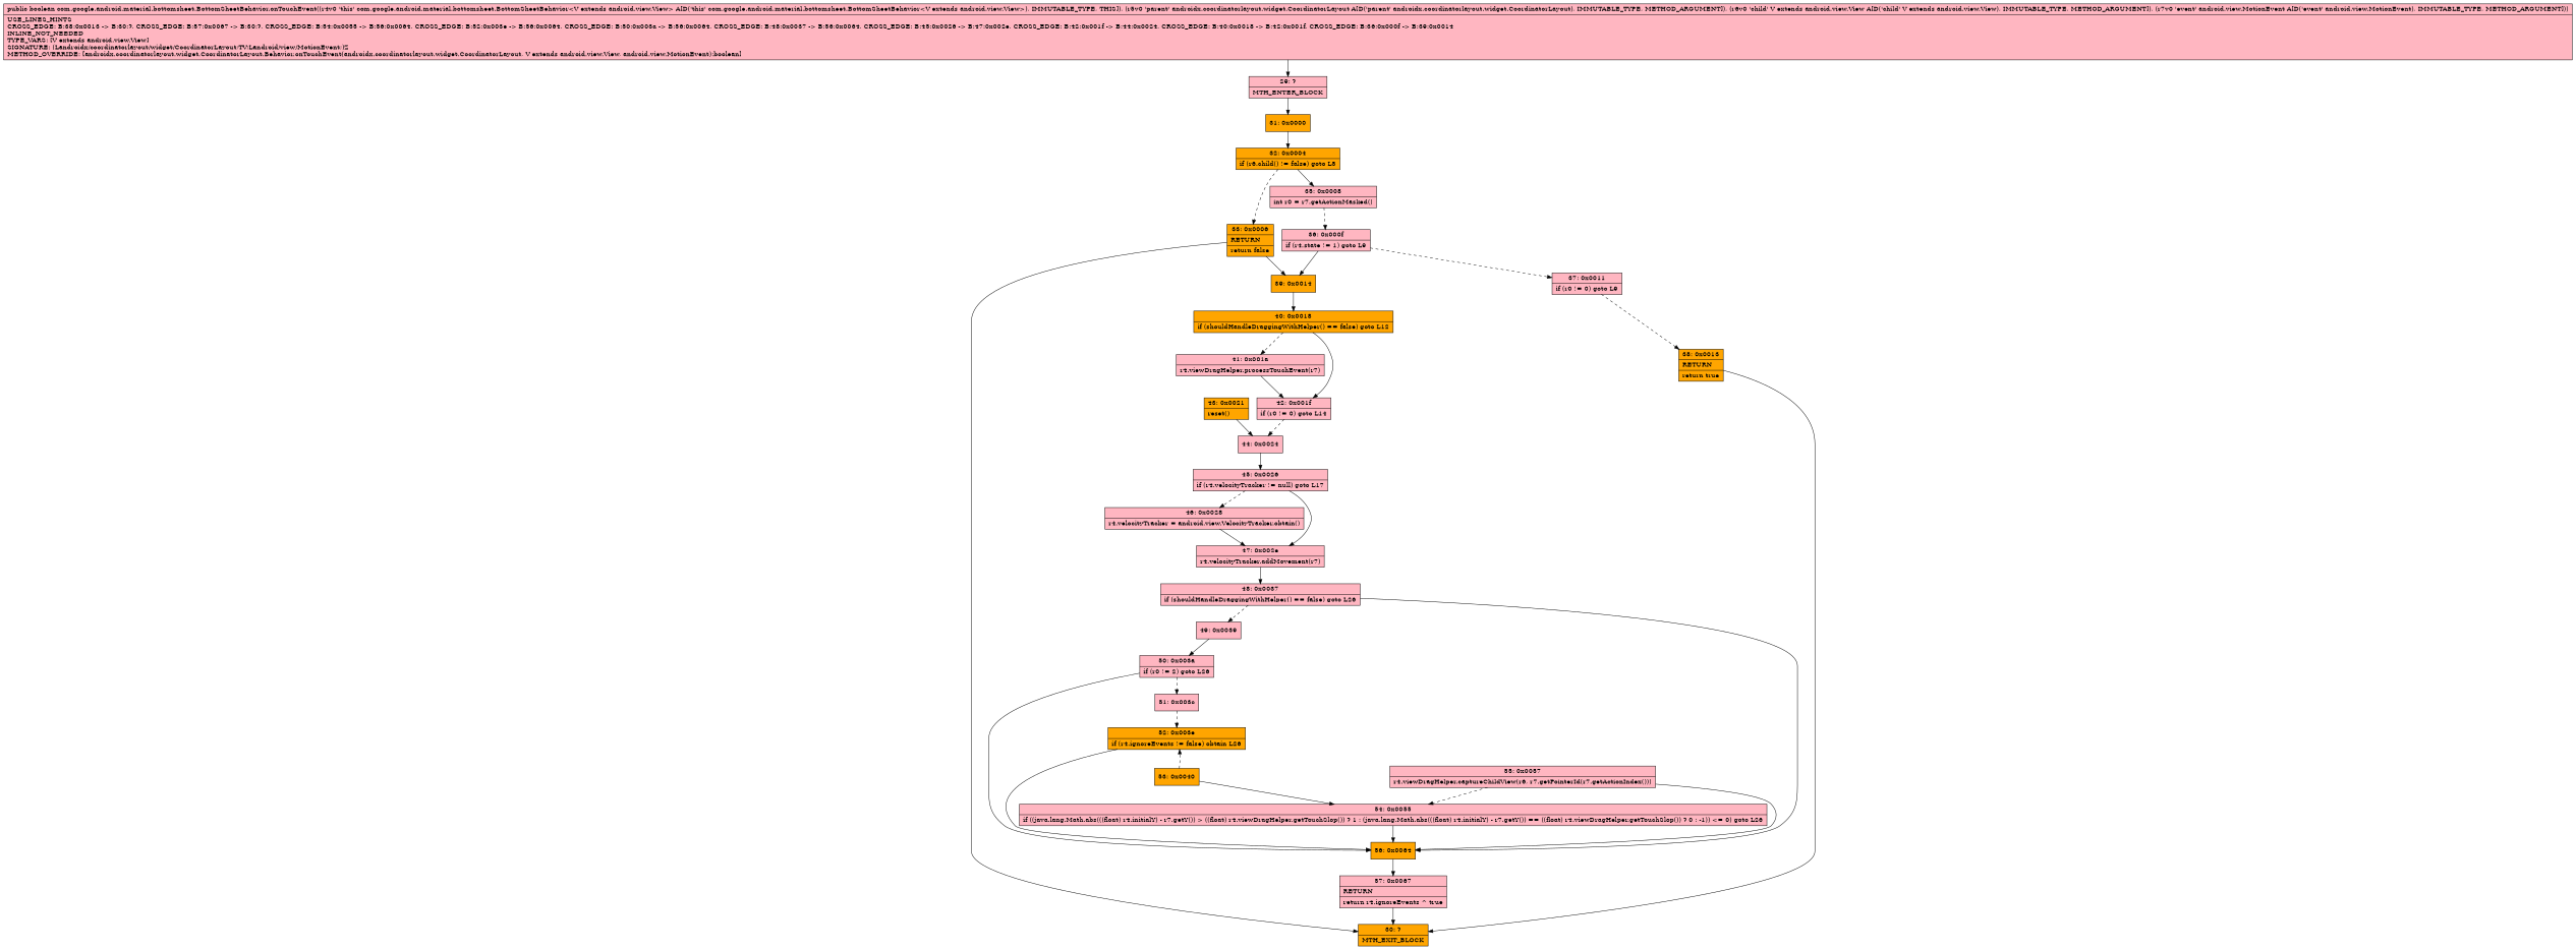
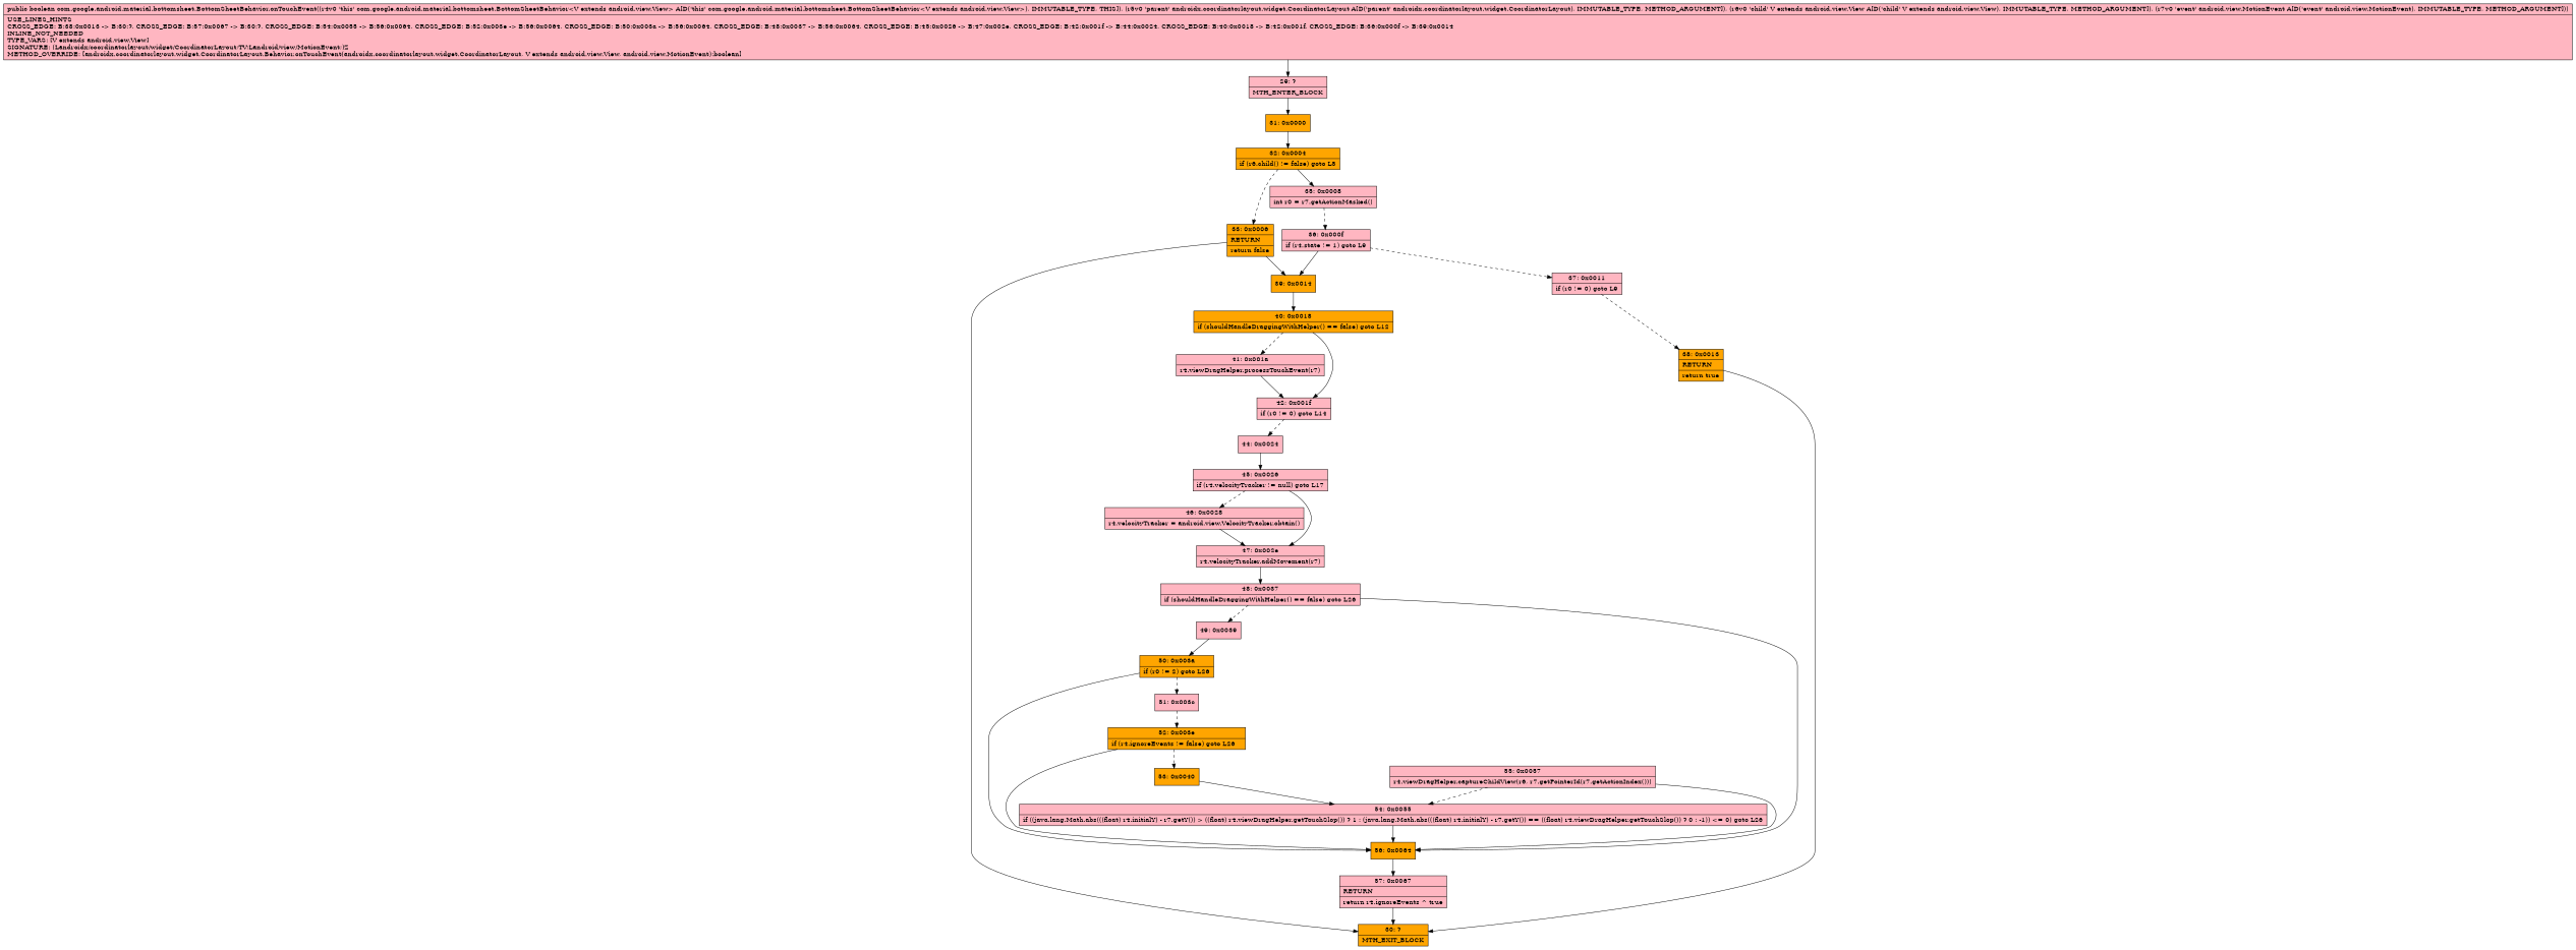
  digraph {
    node [fillcolor=lightpink shape=record style=filled]
    n1 [label="{29\:\ ?|MTH_ENTER_BLOCK\l}"]
    n2 [fillcolor=orange label="{31\:\ 0x0000}"]
    n3 [fillcolor=orange label="{32\:\ 0x0004|if (r6.child() != false) goto L5\l}"]
    n4 [fillcolor=orange label="{33\:\ 0x0006|RETURN\l|return false\l}"]
    n5 [label="{35\:\ 0x0008|int r0 = r7.getActionMasked()\l}"]
    n6 [fillcolor=orange label="{30\:\ ?|MTH_EXIT_BLOCK\l}"]
    n7 [fillcolor=orange label="{39\:\ 0x0014}"]
    n8 [label="{36\:\ 0x000f|if (r4.state != 1) goto L9\l}"]
    n9 [label="{37\:\ 0x0011|if (r0 != 0) goto L9\l}"]
    n10 [fillcolor=orange label="{38\:\ 0x0013|RETURN\l|return true\l}"]
    n11 [fillcolor=orange label="{40\:\ 0x0018|if (shouldHandleDraggingWithHelper() == false) goto L12\l}"]
    n12 [label="{41\:\ 0x001a|r4.viewDragHelper.processTouchEvent(r7)\l}"]
    n13 [label="{42\:\ 0x001f|if (r0 != 0) goto L14\l}"]
    n14 [label="{44\:\ 0x0024}"]
-   n15 [fillcolor=orange label="{43\:\ 0x0021|reset()\l}"]
    n16 [label="{45\:\ 0x0026|if (r4.velocityTracker != null) goto L17\l}"]
    n17 [label="{46\:\ 0x0028|r4.velocityTracker = android.view.VelocityTracker.obtain()\l}"]
    n18 [label="{47\:\ 0x002e|r4.velocityTracker.addMovement(r7)\l}"]
    n19 [label="{48\:\ 0x0037|if (shouldHandleDraggingWithHelper() == false) goto L26\l}"]
    n20 [label="{49\:\ 0x0039}"]
    n21 [fillcolor=orange label="{56\:\ 0x0064}"]
-   n22 [label="{50\:\ 0x003a|if (r0 != 2) goto L26\l}"]
+   n22 [fillcolor=orange label="{50\:\ 0x003a|if (r0 != 2) goto L26\l}"]
    n23 [label="{57\:\ 0x0067|RETURN\l|return r4.ignoreEvents ^ true\l}"]
    n24 [label="{51\:\ 0x003c}"]
-   n25 [fillcolor=orange label="{52\:\ 0x003e|if (r4.ignoreEvents != false) obtain L26\l}"]
+   n25 [fillcolor=orange label="{52\:\ 0x003e|if (r4.ignoreEvents != false) goto L26\l}"]
    n26 [fillcolor=orange label="{53\:\ 0x0040}"]
    n27 [label="{54\:\ 0x0055|if ((java.lang.Math.abs(((float) r4.initialY) \- r7.getY()) \> ((float) r4.viewDragHelper.getTouchSlop()) ? 1 : (java.lang.Math.abs(((float) r4.initialY) \- r7.getY()) == ((float) r4.viewDragHelper.getTouchSlop()) ? 0 : \-1)) \<= 0) goto L26\l}"]
    n28 [label="{55\:\ 0x0057|r4.viewDragHelper.captureChildView(r6, r7.getPointerId(r7.getActionIndex()))\l}"]
    n29 [label="{public boolean com.google.android.material.bottomsheet.BottomSheetBehavior.onTouchEvent((r4v0 'this' com.google.android.material.bottomsheet.BottomSheetBehavior\<V extends android.view.View\> A[D('this' com.google.android.material.bottomsheet.BottomSheetBehavior\<V extends android.view.View\>), IMMUTABLE_TYPE, THIS]), (r5v0 'parent' androidx.coordinatorlayout.widget.CoordinatorLayout A[D('parent' androidx.coordinatorlayout.widget.CoordinatorLayout), IMMUTABLE_TYPE, METHOD_ARGUMENT]), (r6v0 'child' V extends android.view.View A[D('child' V extends android.view.View), IMMUTABLE_TYPE, METHOD_ARGUMENT]), (r7v0 'event' android.view.MotionEvent A[D('event' android.view.MotionEvent), IMMUTABLE_TYPE, METHOD_ARGUMENT]))  | USE_LINES_HINTS\lCROSS_EDGE: B:38:0x0013 \-\> B:30:?, CROSS_EDGE: B:57:0x0067 \-\> B:30:?, CROSS_EDGE: B:54:0x0055 \-\> B:56:0x0064, CROSS_EDGE: B:52:0x003e \-\> B:56:0x0064, CROSS_EDGE: B:50:0x003a \-\> B:56:0x0064, CROSS_EDGE: B:48:0x0037 \-\> B:56:0x0064, CROSS_EDGE: B:45:0x0026 \-\> B:47:0x002e, CROSS_EDGE: B:42:0x001f \-\> B:44:0x0024, CROSS_EDGE: B:40:0x0018 \-\> B:42:0x001f, CROSS_EDGE: B:36:0x000f \-\> B:39:0x0014\lINLINE_NOT_NEEDED\lTYPE_VARS: [V extends android.view.View]\lSIGNATURE: (Landroidx\/coordinatorlayout\/widget\/CoordinatorLayout;TV;Landroid\/view\/MotionEvent;)Z\lMETHOD_OVERRIDE: [androidx.coordinatorlayout.widget.CoordinatorLayout.Behavior.onTouchEvent(androidx.coordinatorlayout.widget.CoordinatorLayout, V extends android.view.View, android.view.MotionEvent):boolean]\l}"]
    n1 -> n2
    n2 -> n3
    n3 -> n4 [style=dashed]
    n3 -> n5
    n4 -> n6
    n4 -> n7
    n5 -> n8 [style=dashed]
    n7 -> n11
    n8 -> n7
    n8 -> n9 [style=dashed]
    n9 -> n10 [style=dashed]
    n10 -> n6
    n11 -> n12 [style=dashed]
    n11 -> n13
    n12 -> n13
    n13 -> n14 [style=dashed]
    n14 -> n16
-   n15 -> n14
    n16 -> n17 [style=dashed]
    n16 -> n18
    n17 -> n18
    n18 -> n19
    n19 -> n20 [style=dashed]
    n19 -> n21
    n20 -> n22
    n21 -> n23
    n22 -> n21
    n22 -> n24 [style=dashed]
    n23 -> n6
    n24 -> n25 [style=dashed]
    n25 -> n21
-   n26 -> n25 [style=dashed]
+   n25 -> n26 [style=dashed]
    n26 -> n27
    n27 -> n21
    n28 -> n21
    n28 -> n27 [style=dashed]
    n29 -> n1
  }
